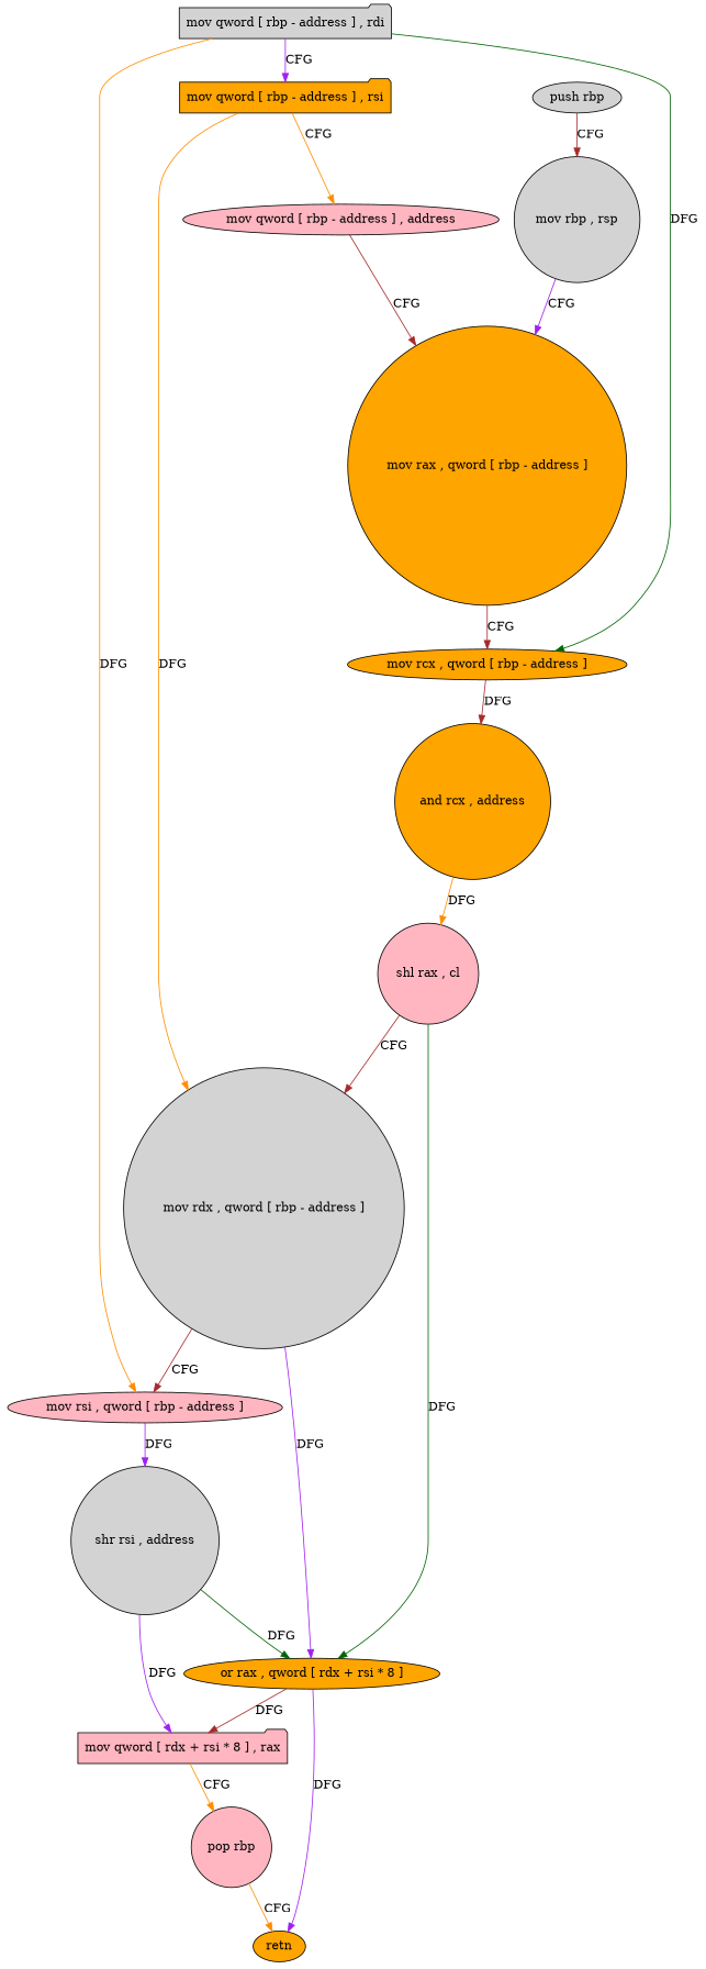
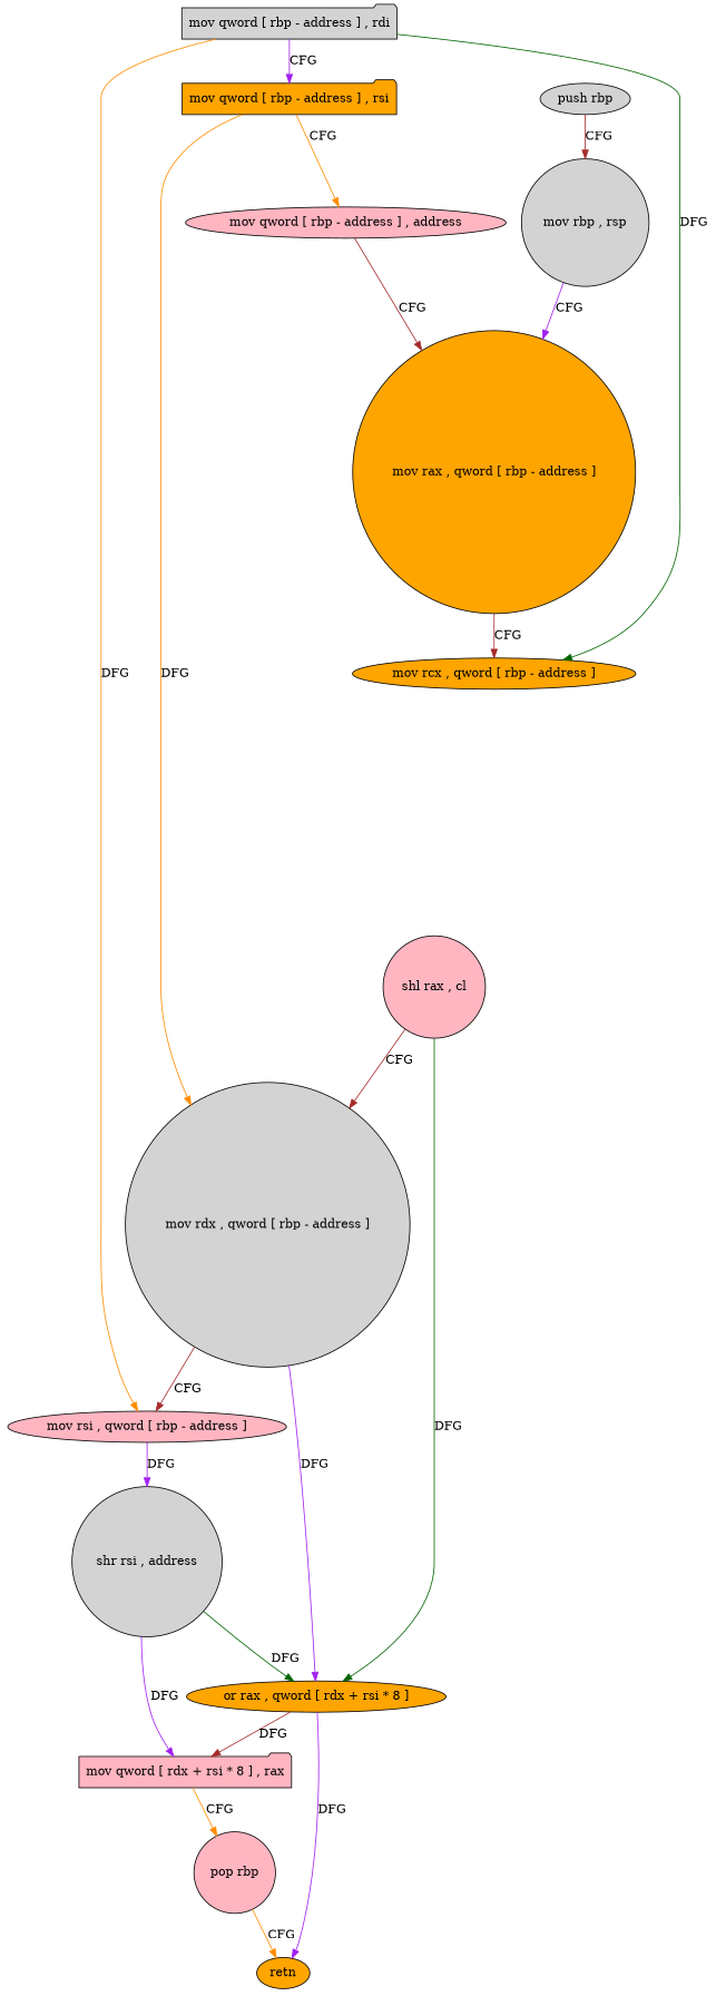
  digraph {
    node [fillcolor=orange shape=circle style=filled]
    edge [color=brown]
    n1 [fillcolor=lightgrey label="push rbp" shape=ellipse]
    n2 [fillcolor=lightgrey label="mov rbp , rsp"]
    n3 [label="mov rax , qword [ rbp - address ]"]
    n4 [fillcolor=lightgrey label="mov qword [ rbp - address ] , rdi" shape=folder]
    n5 [label="mov qword [ rbp - address ] , rsi" shape=folder]
    n6 [label="mov rcx , qword [ rbp - address ]" shape=ellipse]
    n7 [fillcolor=lightpink label="mov rsi , qword [ rbp - address ]" shape=ellipse]
    n8 [fillcolor=lightpink label="mov qword [ rbp - address ] , address" shape=ellipse]
    n9 [fillcolor=lightgrey label="mov rdx , qword [ rbp - address ]"]
-   n10 [label="and rcx , address"]
    n11 [fillcolor=lightgrey label="shr rsi , address"]
    n12 [label="or rax , qword [ rdx + rsi * 8 ]" shape=ellipse]
    n13 [fillcolor=lightpink label="shl rax , cl"]
    n14 [fillcolor=lightpink label="mov qword [ rdx + rsi * 8 ] , rax" shape=folder]
    n15 [label=retn shape=ellipse]
    n16 [fillcolor=lightpink label="pop rbp"]
    n1 -> n2 [label=CFG]
    n2 -> n3 [color=purple label=CFG]
    n3 -> n6 [label=CFG]
    n4 -> n5 [color=purple label=CFG]
    n4 -> n6 [color=darkgreen label=DFG]
    n4 -> n7 [color=darkorange label=DFG]
    n5 -> n8 [color=darkorange label=CFG]
    n5 -> n9 [color=darkorange label=DFG]
-   n6 -> n10 [label=DFG]
    n7 -> n11 [color=purple label=DFG]
    n8 -> n3 [label=CFG]
    n9 -> n7 [label=CFG]
    n9 -> n12 [color=purple label=DFG]
-   n10 -> n13 [color=darkorange label=DFG]
    n11 -> n12 [color=darkgreen label=DFG]
    n11 -> n14 [color=purple label=DFG]
    n12 -> n14 [label=DFG]
    n12 -> n15 [color=purple label=DFG]
    n13 -> n9 [label=CFG]
    n13 -> n12 [color=darkgreen label=DFG]
    n14 -> n16 [color=darkorange label=CFG]
    n16 -> n15 [color=darkorange label=CFG]
  }
